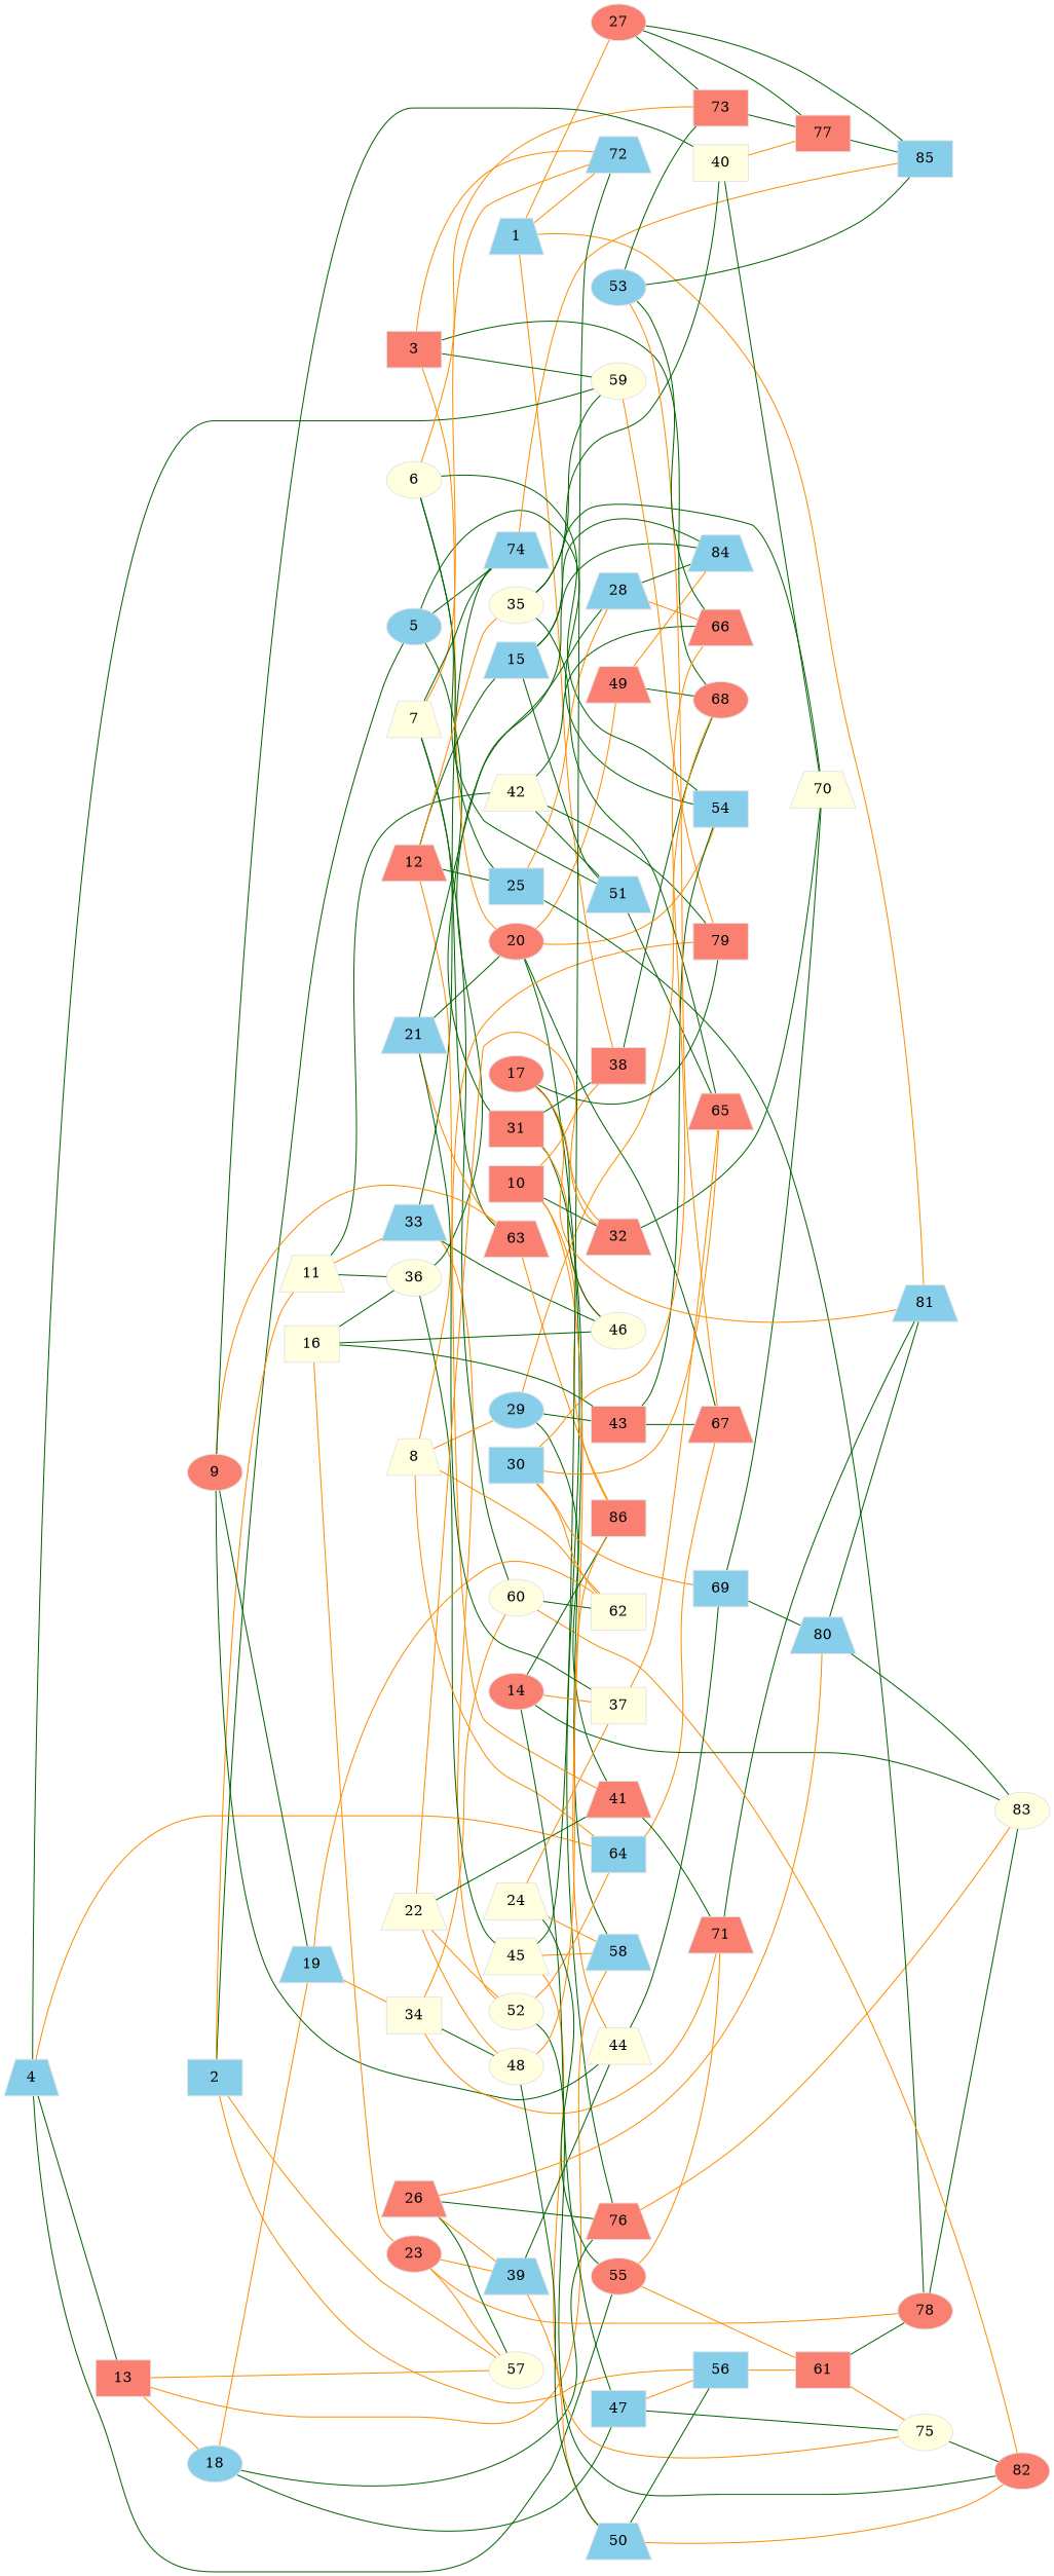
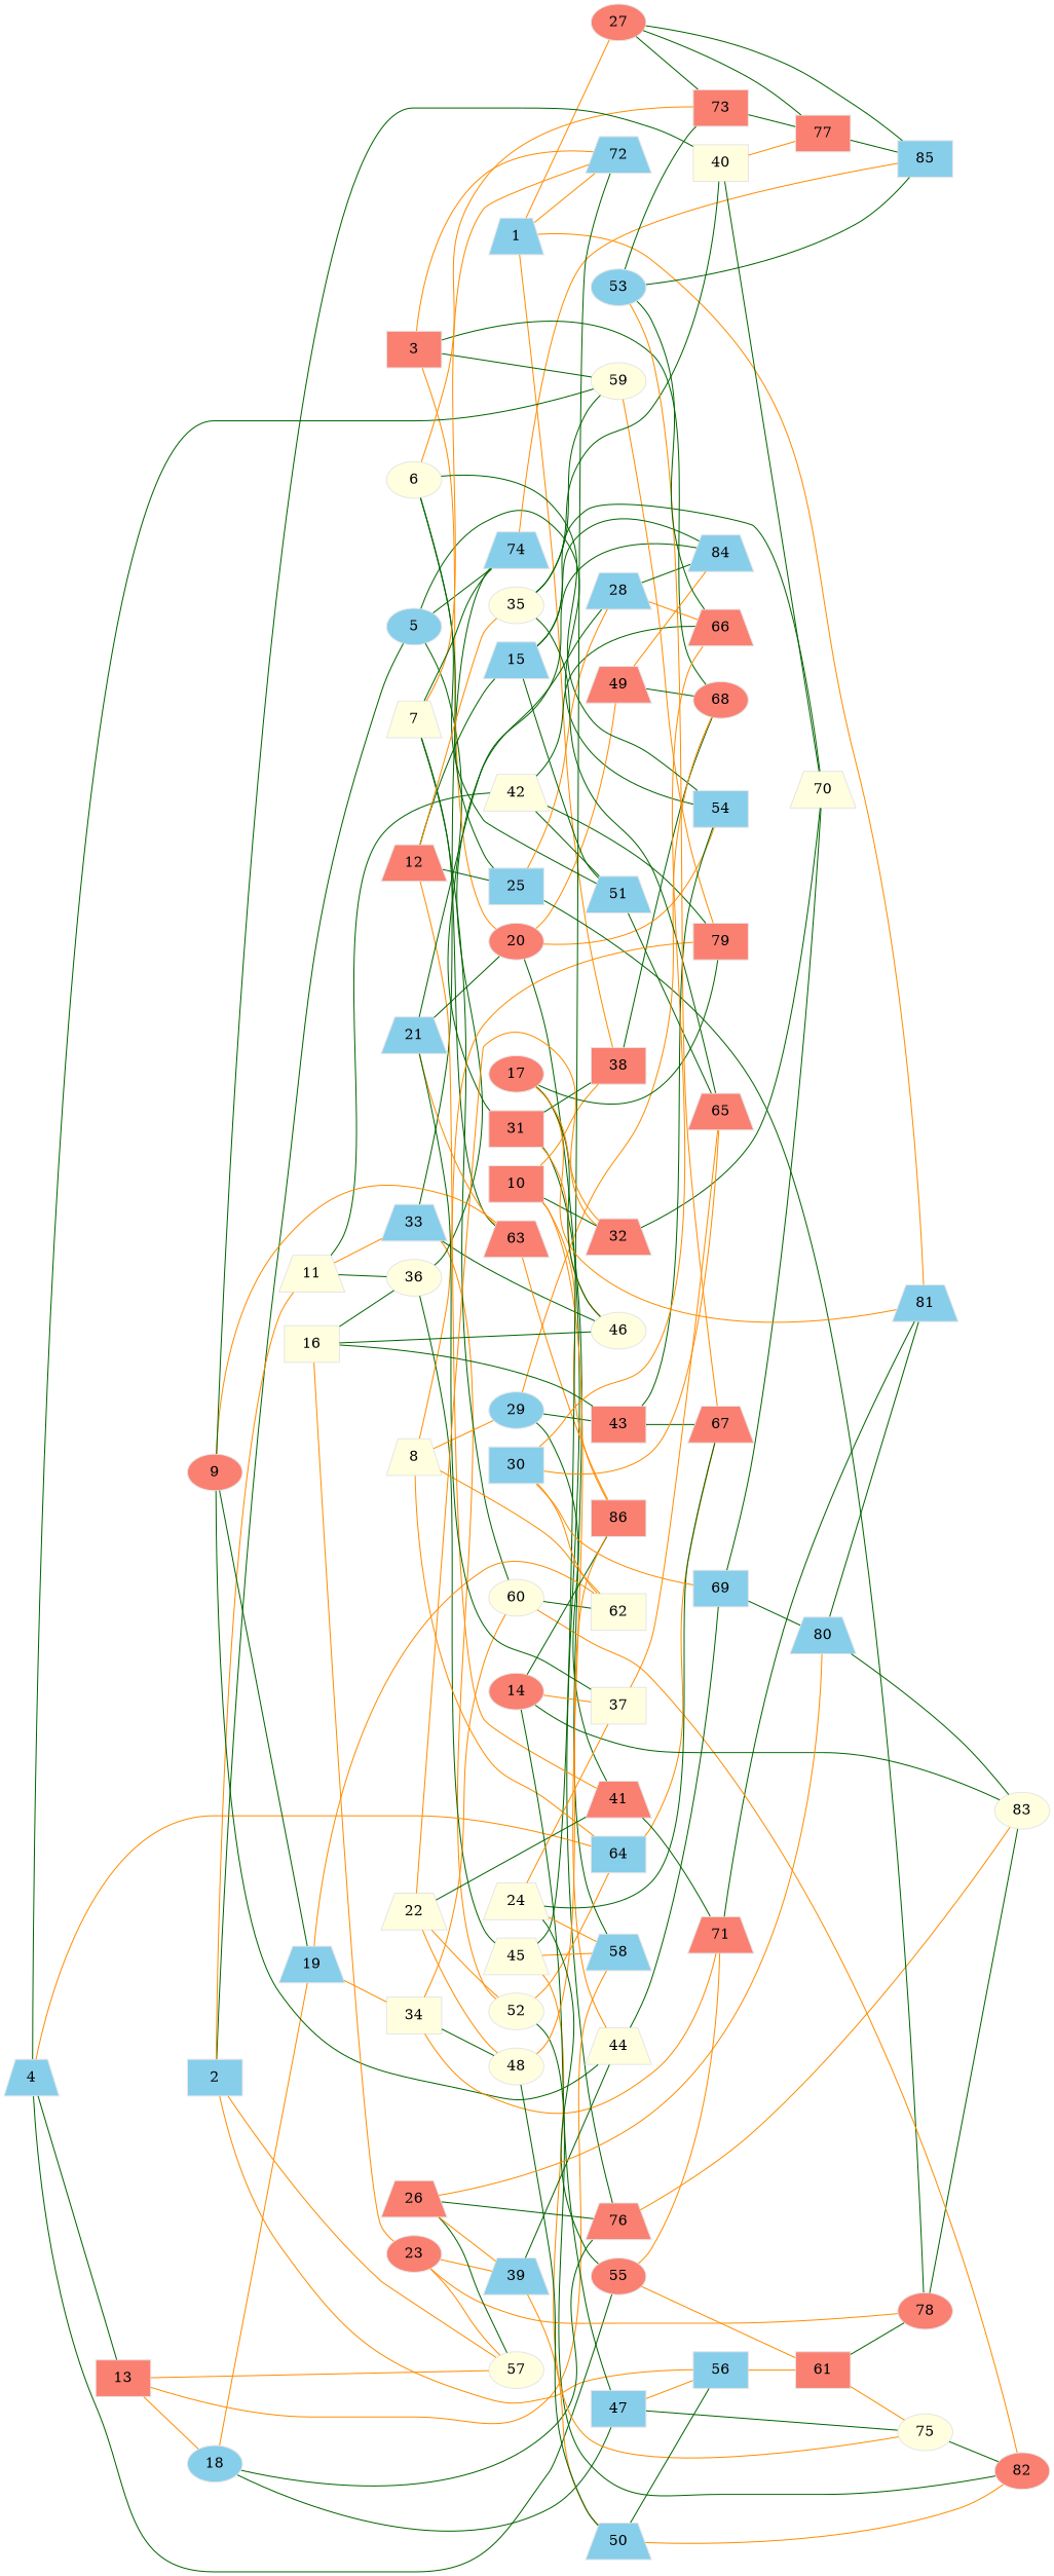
  graph {
    rankdir=LR
    node [color=gray90 fillcolor=salmon shape=trapezium style=filled]
    edge [color=darkgreen]
    1 [fillcolor=skyblue]
    27 [shape=ellipse]
    38 [shape=box]
    72 [fillcolor=skyblue]
    81 [fillcolor=skyblue]
    73 [shape=box]
    77 [shape=box]
    85 [fillcolor=skyblue shape=box]
    68 [shape=ellipse]
    2 [fillcolor=skyblue shape=box]
    5 [fillcolor=skyblue shape=ellipse]
    11 [fillcolor=lightyellow]
    56 [fillcolor=skyblue shape=box]
    57 [fillcolor=lightyellow shape=ellipse]
    31 [shape=box]
    54 [fillcolor=skyblue shape=box]
    74 [fillcolor=skyblue]
    33 [fillcolor=skyblue]
    36 [fillcolor=lightyellow shape=ellipse]
    42 [fillcolor=lightyellow]
    61 [shape=box]
    3 [shape=box]
    20 [shape=ellipse]
    59 [fillcolor=lightyellow shape=ellipse]
    76
    49
    79 [shape=box]
    4 [fillcolor=skyblue]
    13 [shape=box]
    55 [shape=ellipse]
    64 [fillcolor=skyblue shape=box]
    18 [fillcolor=skyblue shape=ellipse]
    58 [fillcolor=skyblue]
    71
    67
    46 [fillcolor=lightyellow shape=ellipse]
    6 [fillcolor=lightyellow shape=ellipse]
    25 [fillcolor=skyblue shape=box]
    51 [fillcolor=skyblue]
    28 [fillcolor=skyblue]
    78 [shape=ellipse]
    65
    7 [fillcolor=lightyellow]
    60 [fillcolor=lightyellow shape=ellipse]
    63
    62 [fillcolor=lightyellow shape=box]
    82 [shape=ellipse]
    86 [shape=box]
    8 [fillcolor=lightyellow]
    29 [fillcolor=skyblue shape=ellipse]
    41
    43 [shape=box]
    9 [shape=ellipse]
    19 [fillcolor=skyblue]
    40 [fillcolor=lightyellow shape=box]
    44 [fillcolor=lightyellow]
    34 [fillcolor=lightyellow shape=box]
    70 [fillcolor=lightyellow]
    69 [fillcolor=skyblue shape=box]
    10 [shape=box]
    32
    52 [fillcolor=lightyellow shape=ellipse]
    84 [fillcolor=skyblue]
    45 [fillcolor=lightyellow]
    66
    12
    15 [fillcolor=skyblue]
    35 [fillcolor=lightyellow shape=ellipse]
    47 [fillcolor=skyblue shape=box]
    14 [shape=ellipse]
    37 [fillcolor=lightyellow shape=box]
    83 [fillcolor=lightyellow shape=ellipse]
    75 [fillcolor=lightyellow shape=ellipse]
    16 [fillcolor=lightyellow shape=box]
    23 [shape=ellipse]
    39 [fillcolor=skyblue]
    17 [shape=ellipse]
    48 [fillcolor=lightyellow shape=ellipse]
    21 [fillcolor=skyblue]
    22 [fillcolor=lightyellow]
    50 [fillcolor=skyblue]
    24 [fillcolor=lightyellow]
    26
    80 [fillcolor=skyblue]
    30 [fillcolor=skyblue shape=box]
    53 [fillcolor=skyblue shape=ellipse]
    1 -- 27 [color=darkorange]
    1 -- 38 [color=darkorange]
    1 -- 72 [color=darkorange]
    1 -- 81 [color=darkorange]
    27 -- 73
    27 -- 77
    27 -- 85
    38 -- 68
    73 -- 77
    77 -- 85
    2 -- 5
    2 -- 11 [color=darkorange]
    2 -- 56 [color=darkorange]
    2 -- 57 [color=darkorange]
    5 -- 31
    5 -- 54
    5 -- 74
    11 -- 33 [color=darkorange]
    11 -- 36
    11 -- 42
    56 -- 61 [color=darkorange]
    31 -- 38
    31 -- 58
    31 -- 46 [color=darkorange]
    74 -- 85 [color=darkorange]
    33 -- 74
    33 -- 46
    33 -- 52 [color=darkorange]
    36 -- 84
    36 -- 45
    42 -- 79
    42 -- 51
    42 -- 66
    61 -- 78
    61 -- 75 [color=darkorange]
    3 -- 72 [color=darkorange]
    3 -- 68
    3 -- 20 [color=darkorange]
    3 -- 59
    20 -- 54 [color=darkorange]
    20 -- 76
    20 -- 49 [color=darkorange]
    59 -- 79 [color=darkorange]
    76 -- 83 [color=darkorange]
    49 -- 68
    49 -- 84 [color=darkorange]
    4 -- 59
    4 -- 13
    4 -- 55
    4 -- 64 [color=darkorange]
    13 -- 57 [color=darkorange]
    13 -- 18 [color=darkorange]
    13 -- 58 [color=darkorange]
    55 -- 61 [color=darkorange]
    55 -- 71 [color=darkorange]
    64 -- 67 [color=darkorange]
    18 -- 76
    18 -- 19 [color=darkorange]
    18 -- 47
    71 -- 81
    6 -- 73 [color=darkorange]
    6 -- 54
    6 -- 25
    6 -- 51
    25 -- 28 [color=darkorange]
    25 -- 78
    51 -- 65
    28 -- 84
    28 -- 66 [color=darkorange]
    78 -- 83
    7 -- 72 [color=darkorange]
    7 -- 74
    7 -- 60
    7 -- 63
    60 -- 62
    60 -- 82 [color=darkorange]
    63 -- 86 [color=darkorange]
    8 -- 79 [color=darkorange]
    8 -- 64 [color=darkorange]
    8 -- 62 [color=darkorange]
    8 -- 29 [color=darkorange]
    29 -- 68 [color=darkorange]
    29 -- 41
    29 -- 43
    41 -- 71
    43 -- 54
    43 -- 67
    9 -- 63 [color=darkorange]
    9 -- 19
    9 -- 40
    9 -- 44
    19 -- 62 [color=darkorange]
    19 -- 34 [color=darkorange]
    40 -- 77 [color=darkorange]
    40 -- 70
    44 -- 69
    34 -- 71 [color=darkorange]
    34 -- 60 [color=darkorange]
    34 -- 48
    69 -- 70
    69 -- 80
    10 -- 38 [color=darkorange]
    10 -- 86 [color=darkorange]
    10 -- 44 [color=darkorange]
    10 -- 32
    32 -- 70
    52 -- 64 [color=darkorange]
    52 -- 82
    45 -- 72
    45 -- 58 [color=darkorange]
    45 -- 75 [color=darkorange]
    12 -- 25
    12 -- 41 [color=darkorange]
    12 -- 15
    12 -- 35 [color=darkorange]
    15 -- 51
    15 -- 70
    15 -- 84
    35 -- 59
    35 -- 65
    35 -- 40
    47 -- 56 [color=darkorange]
    47 -- 75
    14 -- 86
    14 -- 47
    14 -- 37 [color=darkorange]
    14 -- 83
    37 -- 65 [color=darkorange]
    75 -- 82
    16 -- 36
    16 -- 46
    16 -- 43
    16 -- 23 [color=darkorange]
    23 -- 57 [color=darkorange]
    23 -- 78 [color=darkorange]
    23 -- 39 [color=darkorange]
    39 -- 44
    39 -- 50 [color=darkorange]
    17 -- 81 [color=darkorange]
    17 -- 79
    17 -- 46
    17 -- 32 [color=darkorange]
    48 -- 86 [color=darkorange]
    48 -- 50
    21 -- 20
    21 -- 28
    21 -- 63 [color=darkorange]
    21 -- 37
    22 -- 41
    22 -- 32 [color=darkorange]
    22 -- 52 [color=darkorange]
    22 -- 48 [color=darkorange]
    50 -- 56
    50 -- 82 [color=darkorange]
    24 -- 55
    24 -- 58 [color=darkorange]
-   20 -- 67
+   24 -- 67
    24 -- 37 [color=darkorange]
    26 -- 57
    26 -- 76
    26 -- 39 [color=darkorange]
    26 -- 80 [color=darkorange]
    80 -- 81
    80 -- 83
    30 -- 65 [color=darkorange]
    30 -- 62 [color=darkorange]
    30 -- 69 [color=darkorange]
    30 -- 66 [color=darkorange]
    53 -- 73
    53 -- 85
    53 -- 67 [color=darkorange]
    53 -- 66
  }
